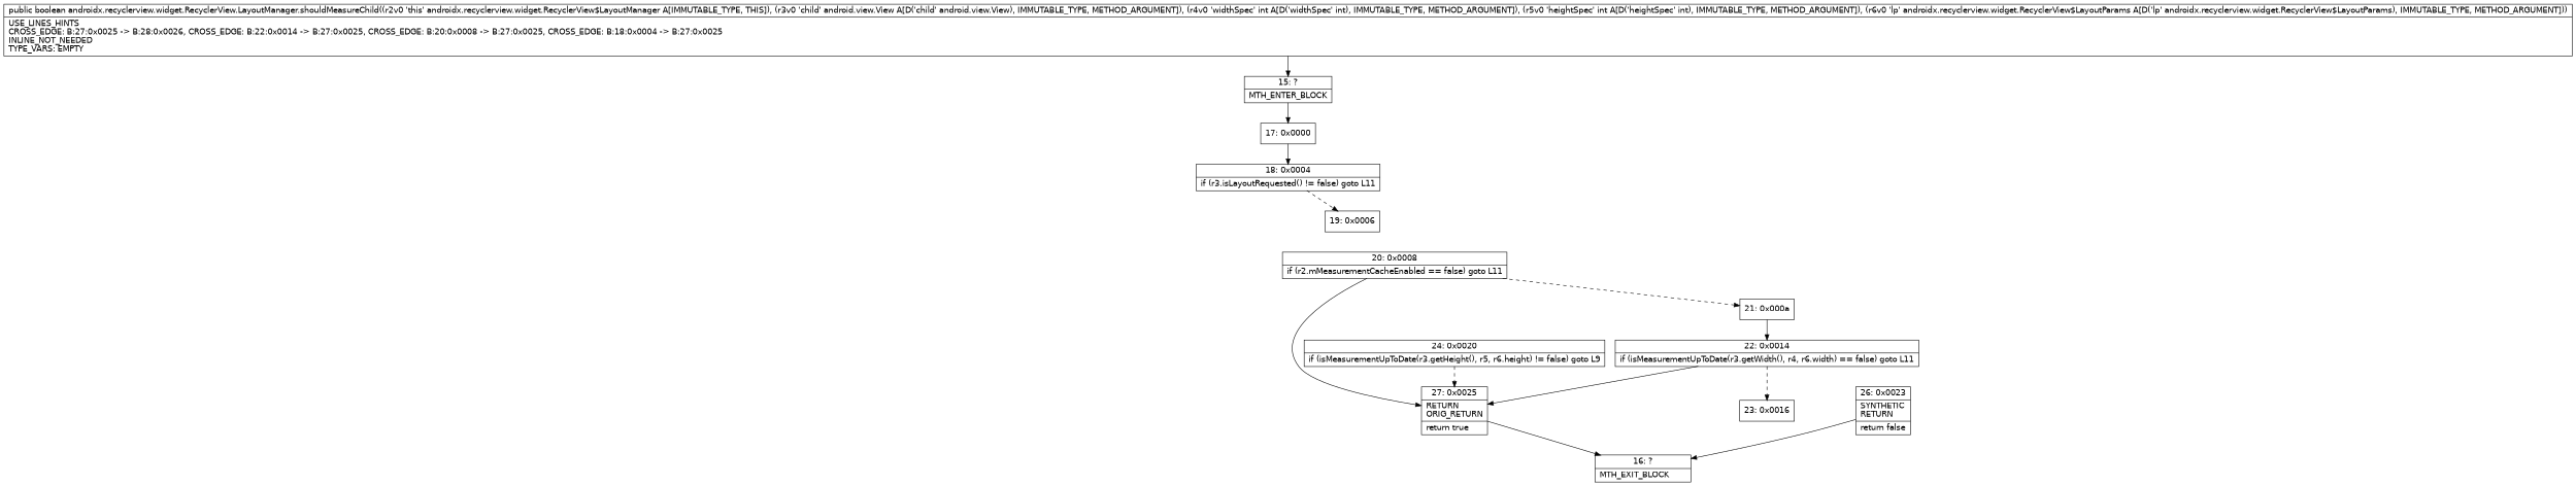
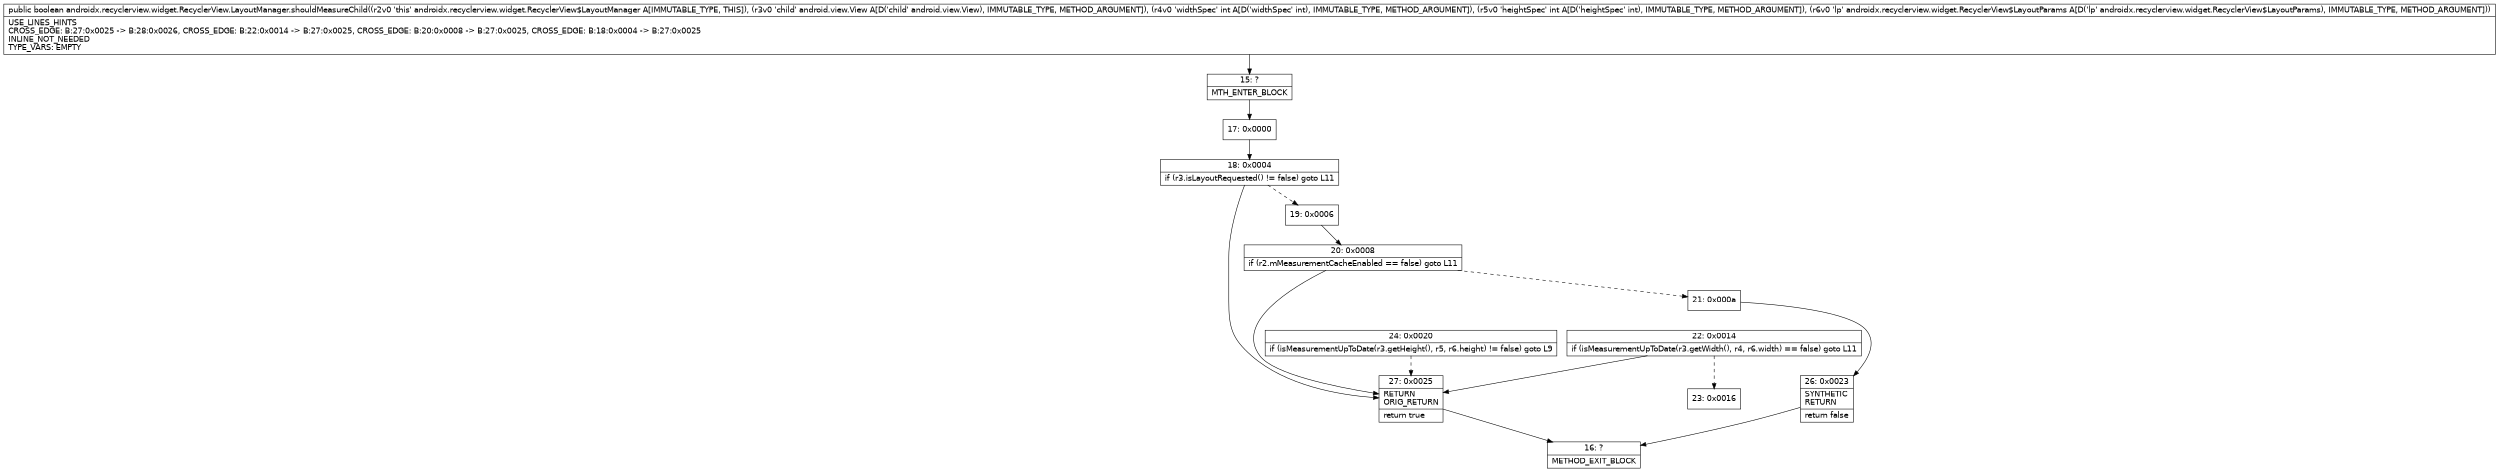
  digraph {
    fontname="DejaVu Sans"
    node [fontname="DejaVu Sans" shape=record]
    edge [fontname="DejaVu Sans"]
    n1 [label="{15\:\ ?|MTH_ENTER_BLOCK\l}"]
    n2 [label="{17\:\ 0x0000}"]
    n3 [label="{18\:\ 0x0004|if (r3.isLayoutRequested() != false) goto L11\l}"]
    n4 [label="{19\:\ 0x0006}"]
    n5 [label="{27\:\ 0x0025|RETURN\lORIG_RETURN\l|return true\l}"]
    n6 [label="{20\:\ 0x0008|if (r2.mMeasurementCacheEnabled == false) goto L11\l}"]
-   n7 [label="{16\:\ ?|MTH_EXIT_BLOCK\l}"]
+   n7 [label="{16\:\ ?|METHOD_EXIT_BLOCK\l}"]
    n8 [label="{21\:\ 0x000a}"]
    n9 [label="{22\:\ 0x0014|if (isMeasurementUpToDate(r3.getWidth(), r4, r6.width) == false) goto L11\l}"]
    n10 [label="{23\:\ 0x0016}"]
    n11 [label="{24\:\ 0x0020|if (isMeasurementUpToDate(r3.getHeight(), r5, r6.height) != false) goto L9\l}"]
    n12 [label="{26\:\ 0x0023|SYNTHETIC\lRETURN\l|return false\l}"]
    n13 [label="{public boolean androidx.recyclerview.widget.RecyclerView.LayoutManager.shouldMeasureChild((r2v0 'this' androidx.recyclerview.widget.RecyclerView$LayoutManager A[IMMUTABLE_TYPE, THIS]), (r3v0 'child' android.view.View A[D('child' android.view.View), IMMUTABLE_TYPE, METHOD_ARGUMENT]), (r4v0 'widthSpec' int A[D('widthSpec' int), IMMUTABLE_TYPE, METHOD_ARGUMENT]), (r5v0 'heightSpec' int A[D('heightSpec' int), IMMUTABLE_TYPE, METHOD_ARGUMENT]), (r6v0 'lp' androidx.recyclerview.widget.RecyclerView$LayoutParams A[D('lp' androidx.recyclerview.widget.RecyclerView$LayoutParams), IMMUTABLE_TYPE, METHOD_ARGUMENT]))  | USE_LINES_HINTS\lCROSS_EDGE: B:27:0x0025 \-\> B:28:0x0026, CROSS_EDGE: B:22:0x0014 \-\> B:27:0x0025, CROSS_EDGE: B:20:0x0008 \-\> B:27:0x0025, CROSS_EDGE: B:18:0x0004 \-\> B:27:0x0025\lINLINE_NOT_NEEDED\lTYPE_VARS: EMPTY\l}"]
    n1 -> n2
    n2 -> n3
    n3 -> n4 [style=dashed]
+   n3 -> n5
+   n4 -> n6
    n5 -> n7
    n6 -> n5
    n6 -> n8 [style=dashed]
-   n8 -> n9
+   n8 -> n12
    n9 -> n5
    n9 -> n10 [style=dashed]
    n11 -> n5 [style=dashed]
    n12 -> n7
    n13 -> n1
  }
